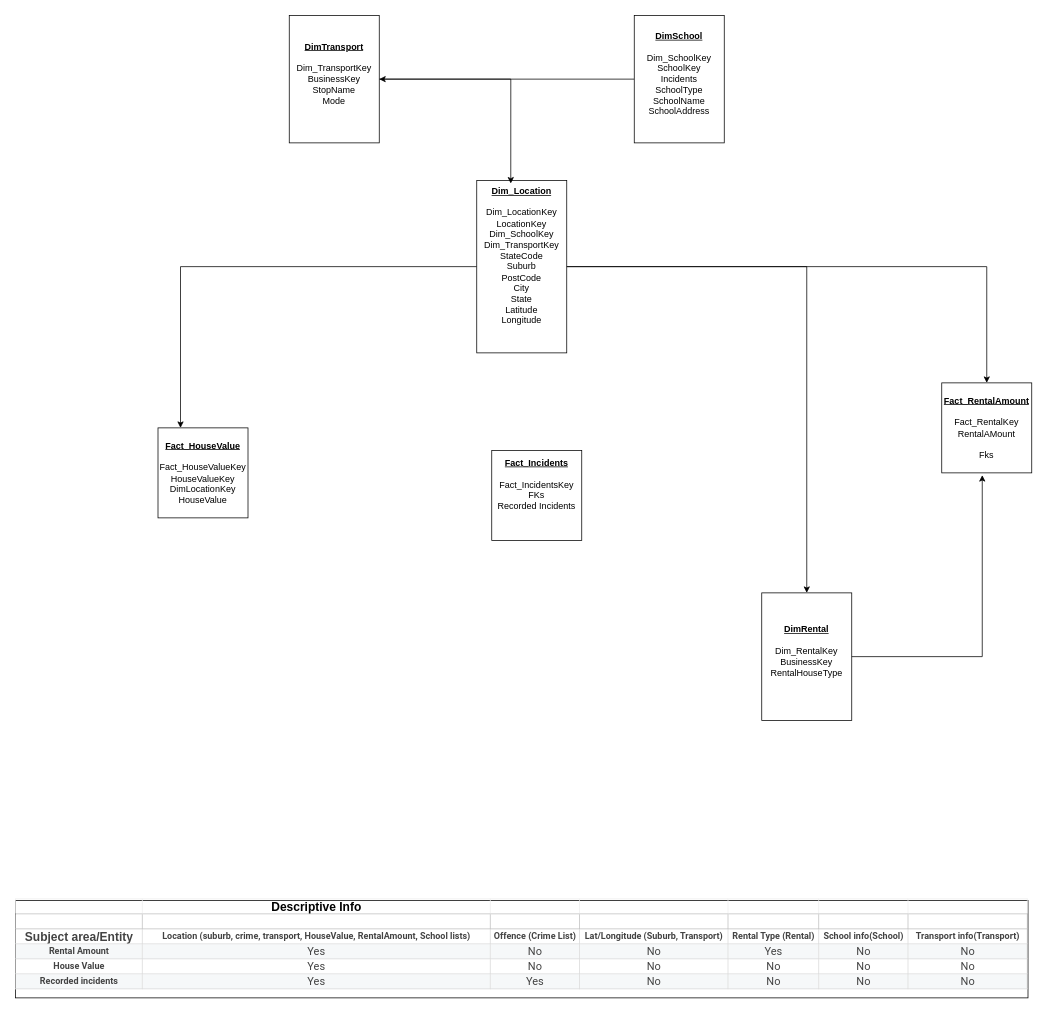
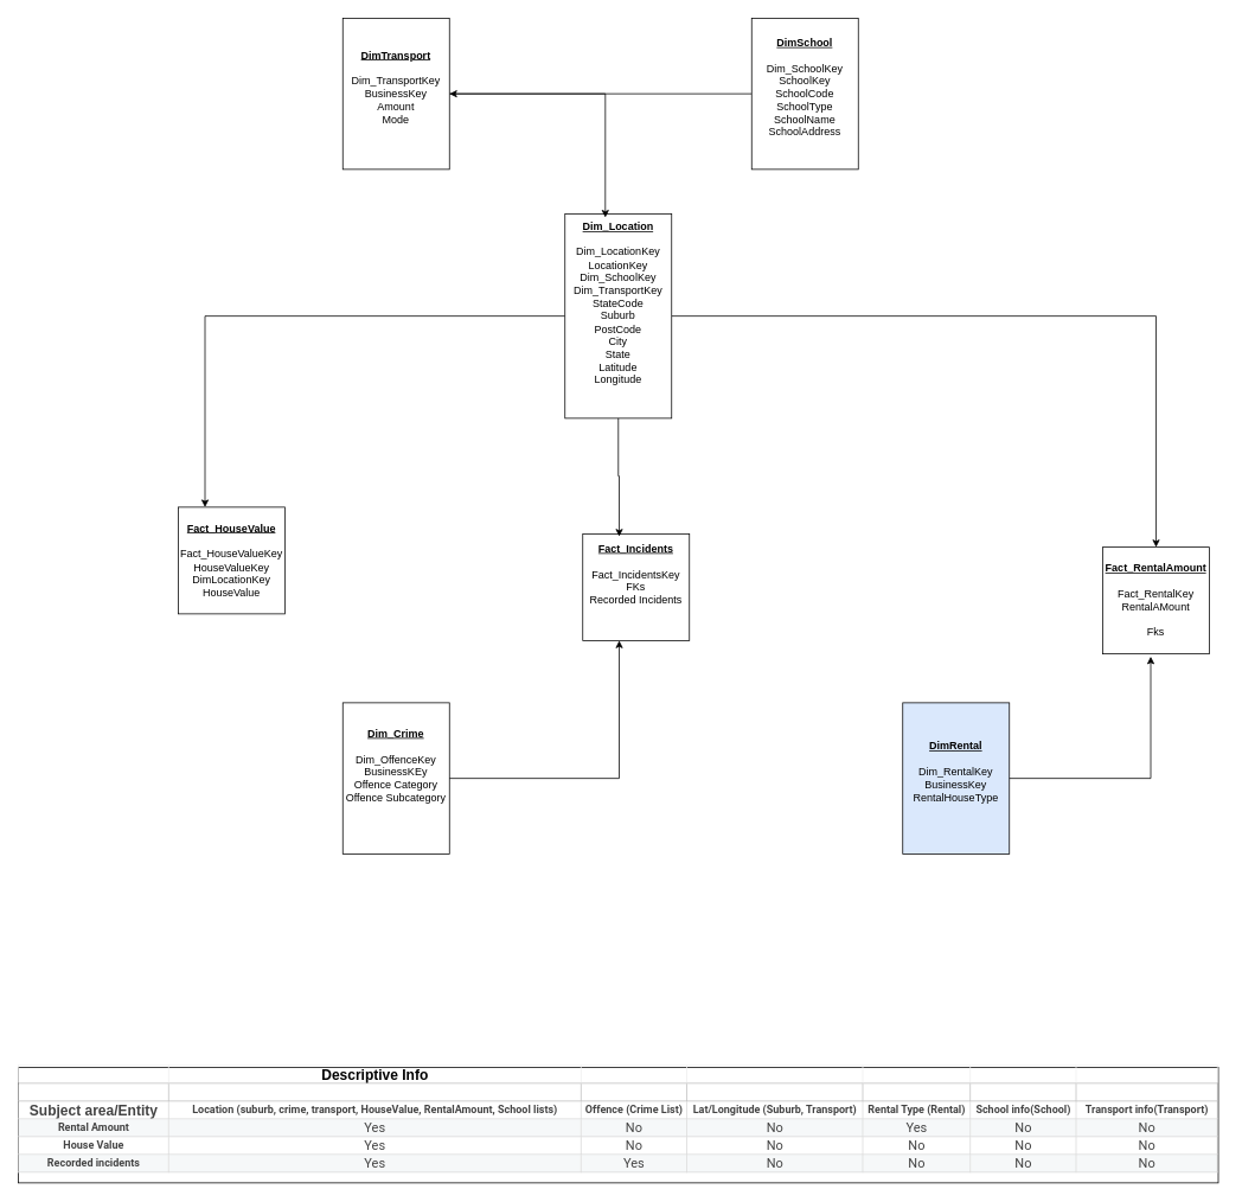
  <mxCell id="0" />
  <mxCell id="1" parent="0" />
  <mxCell id="2" style="edgeStyle=orthogonalEdgeStyle;rounded=0;orthogonalLoop=1;jettySize=auto;html=1;entryX=0.25;entryY=0;entryDx=0;entryDy=0;" edge="1" parent="1" source="4" target="11"><mxGeometry relative="1" as="geometry" /></mxCell>
  <mxCell id="3" style="edgeStyle=orthogonalEdgeStyle;rounded=0;orthogonalLoop=1;jettySize=auto;html=1;entryX=0.5;entryY=0;entryDx=0;entryDy=0;" edge="1" parent="1" source="4" target="10"><mxGeometry relative="1" as="geometry" /></mxCell>
  <mxCell id="4" value="&lt;b&gt;&lt;u&gt;Dim_Location&lt;/u&gt;&lt;/b&gt;&lt;div&gt;&lt;br&gt;&lt;/div&gt;&lt;div&gt;Dim_LocationKey&lt;/div&gt;&lt;div&gt;LocationKey&lt;/div&gt;&lt;div&gt;Dim_SchoolKey&lt;/div&gt;&lt;div&gt;Dim_TransportKey&lt;/div&gt;&lt;div&gt;StateCode&lt;/div&gt;&lt;div&gt;Suburb&lt;/div&gt;&lt;div&gt;PostCode&lt;/div&gt;&lt;div&gt;City&lt;/div&gt;&lt;div&gt;State&lt;/div&gt;&lt;div&gt;Latitude&lt;/div&gt;&lt;div&gt;Longitude&lt;/div&gt;&lt;div&gt;&lt;br&gt;&lt;/div&gt;&lt;div&gt;&lt;br&gt;&lt;/div&gt;" style="rounded=0;whiteSpace=wrap;html=1;" vertex="1" parent="1"><mxGeometry x="635" y="240" width="120" height="230" as="geometry" /></mxCell>
- <mxCell id="6" value="&lt;b&gt;&lt;u&gt;DimRental&lt;/u&gt;&lt;/b&gt;&lt;div&gt;&lt;br&gt;&lt;/div&gt;&lt;div&gt;Dim_RentalKey&lt;/div&gt;&lt;div&gt;BusinessKey&lt;/div&gt;&lt;div&gt;RentalHouseType&lt;/div&gt;&lt;div&gt;&lt;br&gt;&lt;/div&gt;" style="rounded=0;whiteSpace=wrap;html=1;" vertex="1" parent="1"><mxGeometry x="1015" y="790" width="120" height="170" as="geometry" /></mxCell>
+ <mxCell id="5" value="&lt;div&gt;&lt;b&gt;&lt;u&gt;Dim_Crime&lt;/u&gt;&lt;/b&gt;&lt;/div&gt;&lt;div&gt;&lt;b&gt;&lt;u&gt;&lt;br&gt;&lt;/u&gt;&lt;/b&gt;&lt;/div&gt;&lt;div&gt;Dim_OffenceKey&lt;/div&gt;&lt;div&gt;BusinessKEy&lt;/div&gt;&lt;div&gt;Offence Category&lt;/div&gt;&lt;div&gt;Offence Subcategory&lt;/div&gt;&lt;div&gt;&lt;br&gt;&lt;/div&gt;&lt;div&gt;&lt;br&gt;&lt;/div&gt;" style="rounded=0;whiteSpace=wrap;html=1;" vertex="1" parent="1"><mxGeometry x="385" y="790" width="120" height="170" as="geometry" /></mxCell>
+ <mxCell id="6" value="&lt;b&gt;&lt;u&gt;DimRental&lt;/u&gt;&lt;/b&gt;&lt;div&gt;&lt;br&gt;&lt;/div&gt;&lt;div&gt;Dim_RentalKey&lt;/div&gt;&lt;div&gt;BusinessKey&lt;/div&gt;&lt;div&gt;RentalHouseType&lt;/div&gt;&lt;div&gt;&lt;br&gt;&lt;/div&gt;" style="rounded=0;whiteSpace=wrap;html=1;fillColor=#dae8fc;" vertex="1" parent="1"><mxGeometry x="1015" y="790" width="120" height="170" as="geometry" /></mxCell>
  <mxCell id="7" style="edgeStyle=orthogonalEdgeStyle;rounded=0;orthogonalLoop=1;jettySize=auto;html=1;" edge="1" parent="1" source="8" target="9"><mxGeometry relative="1" as="geometry" /></mxCell>
- <mxCell id="8" value="&lt;b&gt;&lt;u&gt;DimSchool&lt;/u&gt;&lt;/b&gt;&lt;div&gt;&lt;br&gt;&lt;/div&gt;&lt;div&gt;Dim_SchoolKey&lt;/div&gt;&lt;div&gt;SchoolKey&lt;/div&gt;&lt;div&gt;Incidents&lt;/div&gt;&lt;div&gt;SchoolType&lt;/div&gt;&lt;div&gt;SchoolName&lt;/div&gt;&lt;div&gt;SchoolAddress&lt;/div&gt;&lt;div&gt;&lt;br&gt;&lt;/div&gt;" style="rounded=0;whiteSpace=wrap;html=1;" vertex="1" parent="1"><mxGeometry x="845" y="20" width="120" height="170" as="geometry" /></mxCell>
- <mxCell id="9" value="&lt;b&gt;&lt;u&gt;DimTransport&lt;/u&gt;&lt;/b&gt;&lt;div&gt;&lt;br&gt;&lt;/div&gt;&lt;div&gt;Dim_TransportKey&lt;/div&gt;&lt;div&gt;BusinessKey&lt;/div&gt;&lt;div&gt;StopName&lt;/div&gt;&lt;div&gt;Mode&lt;/div&gt;&lt;div&gt;&lt;br&gt;&lt;/div&gt;" style="rounded=0;whiteSpace=wrap;html=1;" vertex="1" parent="1"><mxGeometry x="385" y="20" width="120" height="170" as="geometry" /></mxCell>
- <mxCell id="10" value="&lt;b&gt;&lt;u&gt;Fact_RentalAmount&lt;/u&gt;&lt;/b&gt;&lt;div&gt;&lt;br&gt;&lt;/div&gt;&lt;div&gt;Fact_RentalKey&lt;/div&gt;&lt;div&gt;RentalAMount&lt;/div&gt;&lt;div&gt;&lt;br&gt;&lt;/div&gt;&lt;div&gt;Fks&lt;/div&gt;" style="rounded=0;whiteSpace=wrap;html=1;" vertex="1" parent="1"><mxGeometry x="1255" y="510" width="120" height="120" as="geometry" /></mxCell>
- <mxCell id="11" value="&lt;b&gt;&lt;u&gt;Fact_HouseValue&lt;/u&gt;&lt;/b&gt;&lt;div&gt;&lt;br&gt;&lt;/div&gt;&lt;div&gt;Fact_HouseValueKey&lt;/div&gt;&lt;div&gt;HouseValueKey&lt;br&gt;&lt;div&gt;DimLocationKey&lt;/div&gt;&lt;div&gt;HouseValue&lt;/div&gt;&lt;/div&gt;" style="rounded=0;whiteSpace=wrap;html=1;" vertex="1" parent="1"><mxGeometry x="210" y="570" width="120" height="120" as="geometry" /></mxCell>
+ <mxCell id="8" value="&lt;b&gt;&lt;u&gt;DimSchool&lt;/u&gt;&lt;/b&gt;&lt;div&gt;&lt;br&gt;&lt;/div&gt;&lt;div&gt;Dim_SchoolKey&lt;/div&gt;&lt;div&gt;SchoolKey&lt;/div&gt;&lt;div&gt;SchoolCode&lt;/div&gt;&lt;div&gt;SchoolType&lt;/div&gt;&lt;div&gt;SchoolName&lt;/div&gt;&lt;div&gt;SchoolAddress&lt;/div&gt;&lt;div&gt;&lt;br&gt;&lt;/div&gt;" style="rounded=0;whiteSpace=wrap;html=1;" vertex="1" parent="1"><mxGeometry x="845" y="20" width="120" height="170" as="geometry" /></mxCell>
+ <mxCell id="9" value="&lt;b&gt;&lt;u&gt;DimTransport&lt;/u&gt;&lt;/b&gt;&lt;div&gt;&lt;br&gt;&lt;/div&gt;&lt;div&gt;Dim_TransportKey&lt;/div&gt;&lt;div&gt;BusinessKey&lt;/div&gt;&lt;div&gt;Amount&lt;/div&gt;&lt;div&gt;Mode&lt;/div&gt;&lt;div&gt;&lt;br&gt;&lt;/div&gt;" style="rounded=0;whiteSpace=wrap;html=1;" vertex="1" parent="1"><mxGeometry x="385" y="20" width="120" height="170" as="geometry" /></mxCell>
+ <mxCell id="10" value="&lt;b&gt;&lt;u&gt;Fact_RentalAmount&lt;/u&gt;&lt;/b&gt;&lt;div&gt;&lt;br&gt;&lt;/div&gt;&lt;div&gt;Fact_RentalKey&lt;/div&gt;&lt;div&gt;RentalAMount&lt;/div&gt;&lt;div&gt;&lt;br&gt;&lt;/div&gt;&lt;div&gt;Fks&lt;/div&gt;" style="rounded=0;whiteSpace=wrap;html=1;" vertex="1" parent="1"><mxGeometry x="1240" y="615" width="120" height="120" as="geometry" /></mxCell>
+ <mxCell id="11" value="&lt;b&gt;&lt;u&gt;Fact_HouseValue&lt;/u&gt;&lt;/b&gt;&lt;div&gt;&lt;br&gt;&lt;/div&gt;&lt;div&gt;Fact_HouseValueKey&lt;/div&gt;&lt;div&gt;HouseValueKey&lt;br&gt;&lt;div&gt;DimLocationKey&lt;/div&gt;&lt;div&gt;HouseValue&lt;/div&gt;&lt;/div&gt;" style="rounded=0;whiteSpace=wrap;html=1;" vertex="1" parent="1"><mxGeometry x="200" y="570" width="120" height="120" as="geometry" /></mxCell>
  <mxCell id="12" value="&lt;b&gt;&lt;u&gt;Fact_Incidents&lt;/u&gt;&lt;/b&gt;&lt;div&gt;&lt;br&gt;&lt;/div&gt;&lt;div&gt;Fact_IncidentsKey&lt;/div&gt;&lt;div&gt;FKs&lt;/div&gt;&lt;div&gt;Recorded Incidents&lt;br&gt;&lt;div&gt;&lt;br&gt;&lt;/div&gt;&lt;div&gt;&lt;br&gt;&lt;/div&gt;&lt;/div&gt;" style="rounded=0;whiteSpace=wrap;html=1;" vertex="1" parent="1"><mxGeometry x="655" y="600" width="120" height="120" as="geometry" /></mxCell>
  <mxCell id="13" value="&#10;&lt;table data-sheets-named-table=&quot;{&amp;quot;1&amp;quot;:{&amp;quot;1&amp;quot;:{&amp;quot;1&amp;quot;:{&amp;quot;4&amp;quot;:{&amp;quot;1&amp;quot;:2,&amp;quot;2&amp;quot;:16777215}},&amp;quot;2&amp;quot;:{&amp;quot;4&amp;quot;:{&amp;quot;1&amp;quot;:2,&amp;quot;2&amp;quot;:16777215}},&amp;quot;3&amp;quot;:1,&amp;quot;4&amp;quot;:{&amp;quot;4&amp;quot;:{&amp;quot;1&amp;quot;:2,&amp;quot;2&amp;quot;:16185593}},&amp;quot;5&amp;quot;:1}},&amp;quot;2&amp;quot;:&amp;quot;Table1&amp;quot;,&amp;quot;3&amp;quot;:[{&amp;quot;1&amp;quot;:0,&amp;quot;2&amp;quot;:1,&amp;quot;3&amp;quot;:{&amp;quot;2&amp;quot;:2},&amp;quot;4&amp;quot;:7}],&amp;quot;5&amp;quot;:{&amp;quot;1&amp;quot;:62,&amp;quot;3&amp;quot;:1,&amp;quot;4&amp;quot;:1,&amp;quot;5&amp;quot;:1,&amp;quot;6&amp;quot;:1,&amp;quot;7&amp;quot;:1}}&quot; data-sheets-named-table-range=&quot;G9:M28&quot; data-sheets-original-selection=&quot;G8:M13&quot; data-sheets-baot=&quot;1&quot; data-sheets-root=&quot;1&quot; style=&quot;table-layout:fixed;font-size:11pt;font-family:Calibri;width:0px;border-collapse:collapse;border:none&quot; border=&quot;1&quot; dir=&quot;ltr&quot; cellpadding=&quot;0&quot; cellspacing=&quot;0&quot; xmlns=&quot;http://www.w3.org/1999/xhtml&quot;&gt;&lt;colgroup&gt;&lt;col width=&quot;169&quot;&gt;&lt;col width=&quot;464&quot;&gt;&lt;col width=&quot;119&quot;&gt;&lt;col width=&quot;198&quot;&gt;&lt;col width=&quot;121&quot;&gt;&lt;col width=&quot;119&quot;&gt;&lt;col width=&quot;159&quot;&gt;&lt;/colgroup&gt;&lt;tbody&gt;&lt;tr style=&quot;height:20px;&quot;&gt;&lt;td style=&quot;border-bottom:1px solid #bfbfbf;overflow:hidden;padding:0px 3px 0px 3px;vertical-align:bottom;&quot;&gt;&lt;/td&gt;&lt;td style=&quot;border-bottom:1px solid #bfbfbf;overflow:hidden;padding:0px 3px 0px 3px;vertical-align:bottom;font-family:Arial;font-size:12pt;font-weight:bold;&quot;&gt;Descriptive Info&lt;/td&gt;&lt;td style=&quot;border-bottom:1px solid #bfbfbf;overflow:hidden;padding:0px 3px 0px 3px;vertical-align:bottom;&quot;&gt;&lt;/td&gt;&lt;td style=&quot;border-bottom:1px solid #bfbfbf;overflow:hidden;padding:0px 3px 0px 3px;vertical-align:bottom;&quot;&gt;&lt;/td&gt;&lt;td style=&quot;border-bottom:1px solid #bfbfbf;overflow:hidden;padding:0px 3px 0px 3px;vertical-align:bottom;&quot;&gt;&lt;/td&gt;&lt;td style=&quot;border-bottom:1px solid #bfbfbf;overflow:hidden;padding:0px 3px 0px 3px;vertical-align:bottom;&quot;&gt;&lt;/td&gt;&lt;td style=&quot;border-bottom:1px solid #bfbfbf;overflow:hidden;padding:0px 3px 0px 3px;vertical-align:bottom;&quot;&gt;&lt;/td&gt;&lt;/tr&gt;&lt;tr style=&quot;height:20px;&quot;&gt;&lt;td style=&quot;border-right:1px solid #bfbfbf;border-bottom:1px solid #bfbfbf;border-left:1px solid #bfbfbf;overflow:hidden;padding:0px 3px 0px 3px;vertical-align:middle;background-color:#ffffff;font-family:Roboto;font-weight:normal;wrap-strategy:3;white-space:clip;color:#ffffff;&quot;&gt;Column 1&lt;/td&gt;&lt;td style=&quot;border-right:1px solid #bfbfbf;border-bottom:1px solid #bfbfbf;overflow:hidden;padding:0px 3px 0px 3px;vertical-align:middle;background-color:#ffffff;font-family:Roboto;font-size:12pt;font-weight:bold;wrap-strategy:3;white-space:clip;color:#ffffff;&quot;&gt;De&lt;/td&gt;&lt;td style=&quot;border-right:1px solid #bfbfbf;border-bottom:1px solid #bfbfbf;overflow:hidden;padding:0px 3px 0px 3px;vertical-align:middle;background-color:#ffffff;font-family:Roboto;font-weight:normal;wrap-strategy:3;white-space:clip;color:#ffffff;&quot;&gt;Column 3&lt;/td&gt;&lt;td style=&quot;border-right:1px solid #bfbfbf;border-bottom:1px solid #bfbfbf;overflow:hidden;padding:0px 3px 0px 3px;vertical-align:middle;background-color:#ffffff;font-family:Roboto;font-weight:normal;wrap-strategy:3;white-space:clip;color:#ffffff;&quot;&gt;Column 4&lt;/td&gt;&lt;td style=&quot;border-right:1px solid #bfbfbf;border-bottom:1px solid #bfbfbf;overflow:hidden;padding:0px 3px 0px 3px;vertical-align:middle;background-color:#ffffff;font-family:Roboto;font-weight:normal;wrap-strategy:3;white-space:clip;color:#ffffff;&quot;&gt;Column 5&lt;/td&gt;&lt;td style=&quot;border-right:1px solid #bfbfbf;border-bottom:1px solid #bfbfbf;overflow:hidden;padding:0px 3px 0px 3px;vertical-align:middle;background-color:#ffffff;font-family:Roboto;font-weight:normal;wrap-strategy:3;white-space:clip;color:#ffffff;&quot;&gt;Column 6&lt;/td&gt;&lt;td style=&quot;border-right:1px solid #bfbfbf;border-bottom:1px solid #bfbfbf;overflow:hidden;padding:0px 3px 0px 3px;vertical-align:middle;background-color:#ffffff;font-family:Roboto;font-weight:normal;wrap-strategy:3;white-space:clip;color:#ffffff;&quot;&gt;Column 7&lt;/td&gt;&lt;/tr&gt;&lt;tr style=&quot;height:20px;&quot;&gt;&lt;td style=&quot;border-right:1px solid #d9d9d9;border-bottom:1px solid #d9d9d9;border-left:1px solid #bfbfbf;overflow:hidden;padding:0px 3px 0px 3px;vertical-align:middle;background-color:#ffffff;font-family:Arial;font-size:12pt;font-weight:bold;wrap-strategy:3;white-space:clip;color:#434343;&quot;&gt;Subject area/Entity&lt;/td&gt;&lt;td style=&quot;border-right:1px solid #d9d9d9;border-bottom:1px solid #d9d9d9;overflow:hidden;padding:0px 3px 0px 3px;vertical-align:middle;background-color:#ffffff;font-family:Roboto;font-size:9pt;font-weight:bold;wrap-strategy:3;white-space:clip;color:#434343;&quot;&gt;Location (suburb, crime, transport, HouseValue, RentalAmount, School lists) &lt;/td&gt;&lt;td style=&quot;border-right:1px solid #d9d9d9;border-bottom:1px solid #d9d9d9;overflow:hidden;padding:0px 3px 0px 3px;vertical-align:middle;background-color:#ffffff;font-family:Roboto;font-size:9pt;font-weight:bold;wrap-strategy:3;white-space:clip;color:#434343;&quot;&gt;Offence (Crime List) &lt;/td&gt;&lt;td style=&quot;border-right:1px solid #d9d9d9;border-bottom:1px solid #d9d9d9;overflow:hidden;padding:0px 3px 0px 3px;vertical-align:middle;background-color:#ffffff;font-family:Roboto;font-size:9pt;font-weight:bold;wrap-strategy:3;white-space:clip;color:#434343;&quot;&gt;Lat/Longitude (Suburb, Transport) &lt;/td&gt;&lt;td style=&quot;border-right:1px solid #d9d9d9;border-bottom:1px solid #d9d9d9;overflow:hidden;padding:0px 3px 0px 3px;vertical-align:middle;background-color:#ffffff;font-family:Roboto;font-size:9pt;font-weight:bold;wrap-strategy:3;white-space:clip;color:#434343;&quot;&gt;Rental Type (Rental) &lt;/td&gt;&lt;td style=&quot;border-right:1px solid #d9d9d9;border-bottom:1px solid #d9d9d9;overflow:hidden;padding:0px 3px 0px 3px;vertical-align:middle;background-color:#ffffff;font-family:Roboto;font-size:9pt;font-weight:bold;wrap-strategy:3;white-space:clip;color:#434343;&quot;&gt;School info(School)&lt;/td&gt;&lt;td style=&quot;border-right:1px solid #bfbfbf;border-bottom:1px solid #d9d9d9;overflow:hidden;padding:0px 3px 0px 3px;vertical-align:middle;background-color:#ffffff;font-family:Roboto;font-size:9pt;font-weight:bold;wrap-strategy:3;white-space:clip;color:#434343;&quot;&gt;Transport info(Transport)&lt;/td&gt;&lt;/tr&gt;&lt;tr style=&quot;height:20px;&quot;&gt;&lt;td style=&quot;border-right:1px solid #d9d9d9;border-bottom:1px solid #d9d9d9;border-left:1px solid #bfbfbf;overflow:hidden;padding:0px 3px 0px 3px;vertical-align:middle;background-color:#f6f8f9;font-family:Roboto;font-size:9pt;font-weight:bold;wrap-strategy:3;white-space:clip;color:#434343;&quot;&gt;Rental Amount&lt;/td&gt;&lt;td style=&quot;border-right:1px solid #d9d9d9;border-bottom:1px solid #d9d9d9;overflow:hidden;padding:0px 3px 0px 3px;vertical-align:middle;background-color:#f6f8f9;font-family:Roboto;font-weight:normal;wrap-strategy:3;white-space:clip;color:#434343;&quot;&gt;Yes&lt;/td&gt;&lt;td style=&quot;border-right:1px solid #d9d9d9;border-bottom:1px solid #d9d9d9;overflow:hidden;padding:0px 3px 0px 3px;vertical-align:middle;background-color:#f6f8f9;font-family:Roboto;font-weight:normal;wrap-strategy:3;white-space:clip;color:#434343;&quot;&gt;No &lt;/td&gt;&lt;td style=&quot;border-right:1px solid #d9d9d9;border-bottom:1px solid #d9d9d9;overflow:hidden;padding:0px 3px 0px 3px;vertical-align:middle;background-color:#f6f8f9;font-family:Roboto;font-weight:normal;wrap-strategy:3;white-space:clip;color:#434343;&quot;&gt;No&lt;/td&gt;&lt;td style=&quot;border-right:1px solid #d9d9d9;border-bottom:1px solid #d9d9d9;overflow:hidden;padding:0px 3px 0px 3px;vertical-align:middle;background-color:#f6f8f9;font-family:Roboto;font-weight:normal;wrap-strategy:3;white-space:clip;color:#434343;&quot;&gt;Yes&lt;/td&gt;&lt;td style=&quot;border-right:1px solid #d9d9d9;border-bottom:1px solid #d9d9d9;overflow:hidden;padding:0px 3px 0px 3px;vertical-align:middle;background-color:#f6f8f9;font-family:Roboto;font-weight:normal;wrap-strategy:3;white-space:clip;color:#434343;&quot;&gt;No&lt;/td&gt;&lt;td style=&quot;border-right:1px solid #bfbfbf;border-bottom:1px solid #d9d9d9;overflow:hidden;padding:0px 3px 0px 3px;vertical-align:middle;background-color:#f6f8f9;font-family:Roboto;font-weight:normal;wrap-strategy:3;white-space:clip;color:#434343;&quot;&gt;No&lt;/td&gt;&lt;/tr&gt;&lt;tr style=&quot;height:20px;&quot;&gt;&lt;td style=&quot;border-right:1px solid #d9d9d9;border-bottom:1px solid #d9d9d9;border-left:1px solid #bfbfbf;overflow:hidden;padding:0px 3px 0px 3px;vertical-align:middle;background-color:#ffffff;font-family:Roboto;font-size:9pt;font-weight:bold;wrap-strategy:3;white-space:clip;color:#434343;&quot;&gt;House Value&lt;/td&gt;&lt;td style=&quot;border-right:1px solid #d9d9d9;border-bottom:1px solid #d9d9d9;overflow:hidden;padding:0px 3px 0px 3px;vertical-align:middle;background-color:#ffffff;font-family:Roboto;font-weight:normal;wrap-strategy:3;white-space:clip;color:#434343;&quot;&gt;Yes&lt;/td&gt;&lt;td style=&quot;border-right:1px solid #d9d9d9;border-bottom:1px solid #d9d9d9;overflow:hidden;padding:0px 3px 0px 3px;vertical-align:middle;background-color:#ffffff;font-family:Roboto;font-weight:normal;wrap-strategy:3;white-space:clip;color:#434343;&quot;&gt;No &lt;/td&gt;&lt;td style=&quot;border-right:1px solid #d9d9d9;border-bottom:1px solid #d9d9d9;overflow:hidden;padding:0px 3px 0px 3px;vertical-align:middle;background-color:#ffffff;font-family:Roboto;font-weight:normal;wrap-strategy:3;white-space:clip;color:#434343;&quot;&gt;No&lt;/td&gt;&lt;td style=&quot;border-right:1px solid #d9d9d9;border-bottom:1px solid #d9d9d9;overflow:hidden;padding:0px 3px 0px 3px;vertical-align:middle;background-color:#ffffff;font-family:Roboto;font-weight:normal;wrap-strategy:3;white-space:clip;color:#434343;&quot;&gt;No&lt;/td&gt;&lt;td style=&quot;border-right:1px solid #d9d9d9;border-bottom:1px solid #d9d9d9;overflow:hidden;padding:0px 3px 0px 3px;vertical-align:middle;background-color:#ffffff;font-family:Roboto;font-weight:normal;wrap-strategy:3;white-space:clip;color:#434343;&quot;&gt;No&lt;/td&gt;&lt;td style=&quot;border-right:1px solid #bfbfbf;border-bottom:1px solid #d9d9d9;overflow:hidden;padding:0px 3px 0px 3px;vertical-align:middle;background-color:#ffffff;font-family:Roboto;font-weight:normal;wrap-strategy:3;white-space:clip;color:#434343;&quot;&gt;No&lt;/td&gt;&lt;/tr&gt;&lt;tr style=&quot;height:20px;&quot;&gt;&lt;td style=&quot;border-right:1px solid #d9d9d9;border-bottom:1px solid #d9d9d9;border-left:1px solid #bfbfbf;overflow:hidden;padding:0px 3px 0px 3px;vertical-align:middle;background-color:#f6f8f9;font-family:Roboto;font-size:9pt;font-weight:bold;wrap-strategy:3;white-space:clip;color:#434343;&quot;&gt;Recorded incidents&lt;/td&gt;&lt;td style=&quot;border-right:1px solid #d9d9d9;border-bottom:1px solid #d9d9d9;overflow:hidden;padding:0px 3px 0px 3px;vertical-align:middle;background-color:#f6f8f9;font-family:Roboto;font-weight:normal;wrap-strategy:3;white-space:clip;color:#434343;&quot;&gt;Yes&lt;/td&gt;&lt;td style=&quot;border-right:1px solid #d9d9d9;border-bottom:1px solid #d9d9d9;overflow:hidden;padding:0px 3px 0px 3px;vertical-align:middle;background-color:#f6f8f9;font-family:Roboto;font-weight:normal;wrap-strategy:3;white-space:clip;color:#434343;&quot;&gt;Yes&lt;/td&gt;&lt;td style=&quot;border-right:1px solid #d9d9d9;border-bottom:1px solid #d9d9d9;overflow:hidden;padding:0px 3px 0px 3px;vertical-align:middle;background-color:#f6f8f9;font-family:Roboto;font-weight:normal;wrap-strategy:3;white-space:clip;color:#434343;&quot;&gt;No&lt;/td&gt;&lt;td style=&quot;border-right:1px solid #d9d9d9;border-bottom:1px solid #d9d9d9;overflow:hidden;padding:0px 3px 0px 3px;vertical-align:middle;background-color:#f6f8f9;font-family:Roboto;font-weight:normal;wrap-strategy:3;white-space:clip;color:#434343;&quot;&gt;No&lt;/td&gt;&lt;td style=&quot;border-right:1px solid #d9d9d9;border-bottom:1px solid #d9d9d9;overflow:hidden;padding:0px 3px 0px 3px;vertical-align:middle;background-color:#f6f8f9;font-family:Roboto;font-weight:normal;wrap-strategy:3;white-space:clip;color:#434343;&quot;&gt;No&lt;/td&gt;&lt;td style=&quot;border-right:1px solid #bfbfbf;border-bottom:1px solid #d9d9d9;overflow:hidden;padding:0px 3px 0px 3px;vertical-align:middle;background-color:#f6f8f9;font-family:Roboto;font-weight:normal;wrap-strategy:3;white-space:clip;color:#434343;&quot;&gt;No&lt;/td&gt;&lt;/tr&gt;&lt;/tbody&gt;&lt;/table&gt;&#10;&#10;" style="rounded=0;whiteSpace=wrap;html=1;" vertex="1" parent="1"><mxGeometry x="20" y="1200" width="1350" height="130" as="geometry" /></mxCell>
- <mxCell id="14" style="edgeStyle=orthogonalEdgeStyle;rounded=0;orthogonalLoop=1;jettySize=auto;html=1;" edge="1" parent="1" source="4" target="6"><mxGeometry relative="1" as="geometry" /></mxCell>
+ <mxCell id="14" style="edgeStyle=orthogonalEdgeStyle;rounded=0;orthogonalLoop=1;jettySize=auto;html=1;entryX=0.342;entryY=0.025;entryDx=0;entryDy=0;entryPerimeter=0;" edge="1" parent="1" source="4" target="12"><mxGeometry relative="1" as="geometry" /></mxCell>
+ <mxCell id="15" style="edgeStyle=orthogonalEdgeStyle;rounded=0;orthogonalLoop=1;jettySize=auto;html=1;entryX=0.342;entryY=1;entryDx=0;entryDy=0;entryPerimeter=0;" edge="1" parent="1" source="5" target="12"><mxGeometry relative="1" as="geometry" /></mxCell>
  <mxCell id="16" style="edgeStyle=orthogonalEdgeStyle;rounded=0;orthogonalLoop=1;jettySize=auto;html=1;entryX=0.45;entryY=1.025;entryDx=0;entryDy=0;entryPerimeter=0;" edge="1" parent="1" source="6" target="10"><mxGeometry relative="1" as="geometry" /></mxCell>
  <mxCell id="17" style="edgeStyle=orthogonalEdgeStyle;rounded=0;orthogonalLoop=1;jettySize=auto;html=1;entryX=0.378;entryY=0.018;entryDx=0;entryDy=0;entryPerimeter=0;" edge="1" parent="1" source="9" target="4"><mxGeometry relative="1" as="geometry" /></mxCell>
